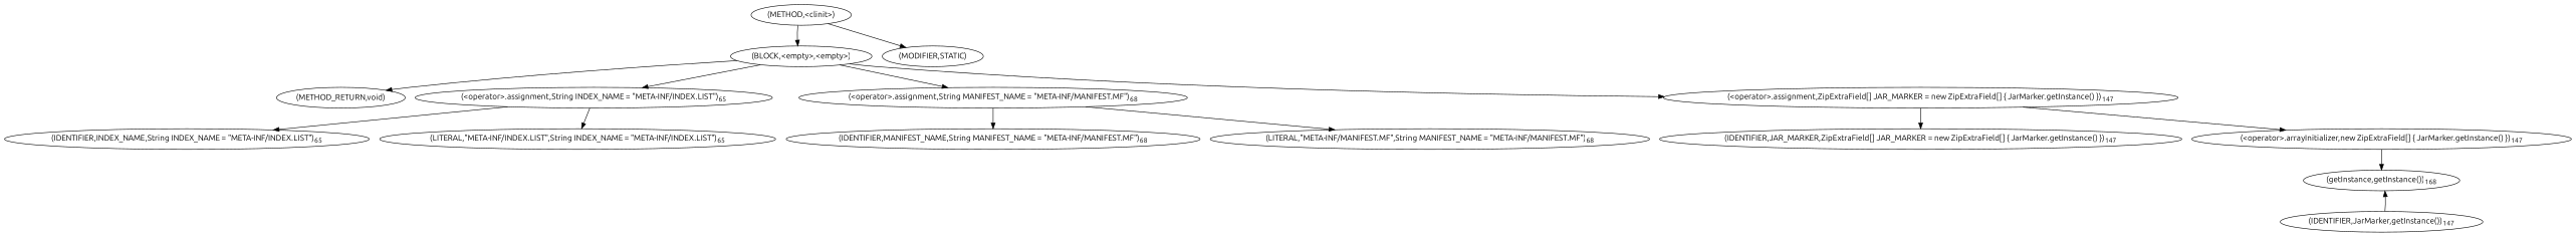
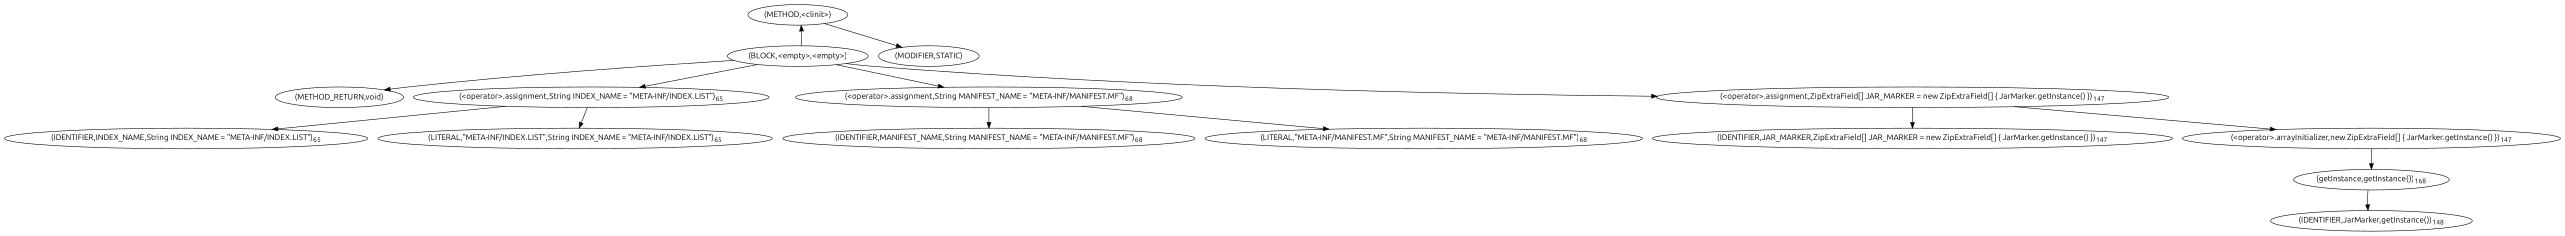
  digraph {
    fontname=Ubuntu
    node [fontname=Ubuntu]
    edge [fontname=Ubuntu]
    n1 [label=<(METHOD,&lt;clinit&gt;)>]
    n2 [label=<(BLOCK,&lt;empty&gt;,&lt;empty&gt;)>]
    n3 [label=<(MODIFIER,STATIC)>]
    n4 [label=<(METHOD_RETURN,void)>]
    n5 [label=<(&lt;operator&gt;.assignment,String INDEX_NAME = &quot;META-INF/INDEX.LIST&quot;)<SUB>65</SUB>>]
    n6 [label=<(&lt;operator&gt;.assignment,String MANIFEST_NAME = &quot;META-INF/MANIFEST.MF&quot;)<SUB>68</SUB>>]
    n7 [label=<(&lt;operator&gt;.assignment,ZipExtraField[] JAR_MARKER = new ZipExtraField[] { JarMarker.getInstance() })<SUB>147</SUB>>]
    n8 [label=<(IDENTIFIER,INDEX_NAME,String INDEX_NAME = &quot;META-INF/INDEX.LIST&quot;)<SUB>65</SUB>>]
    n9 [label=<(LITERAL,&quot;META-INF/INDEX.LIST&quot;,String INDEX_NAME = &quot;META-INF/INDEX.LIST&quot;)<SUB>65</SUB>>]
    n10 [label=<(IDENTIFIER,MANIFEST_NAME,String MANIFEST_NAME = &quot;META-INF/MANIFEST.MF&quot;)<SUB>68</SUB>>]
    n11 [label=<(LITERAL,&quot;META-INF/MANIFEST.MF&quot;,String MANIFEST_NAME = &quot;META-INF/MANIFEST.MF&quot;)<SUB>68</SUB>>]
    n12 [label=<(IDENTIFIER,JAR_MARKER,ZipExtraField[] JAR_MARKER = new ZipExtraField[] { JarMarker.getInstance() })<SUB>147</SUB>>]
    n13 [label=<(&lt;operator&gt;.arrayInitializer,new ZipExtraField[] { JarMarker.getInstance() })<SUB>147</SUB>>]
    n14 [label=<(getInstance,getInstance())<SUB>168</SUB>>]
-   n15 [label=<(IDENTIFIER,JarMarker,getInstance())<SUB>147</SUB>>]
-   n1 -> n2
+   n15 [label=<(IDENTIFIER,JarMarker,getInstance())<SUB>148</SUB>>]
+   n2 -> n1
    n1 -> n3
    n2 -> n4
    n2 -> n5
    n2 -> n6
    n2 -> n7
    n5 -> n8
    n5 -> n9
    n6 -> n10
    n6 -> n11
    n7 -> n12
    n7 -> n13
    n13 -> n14
-   n15 -> n14
+   n14 -> n15
  }
